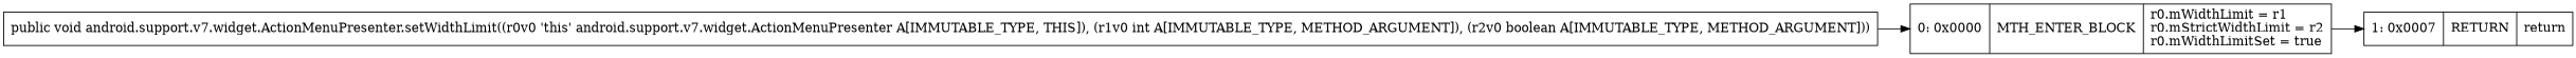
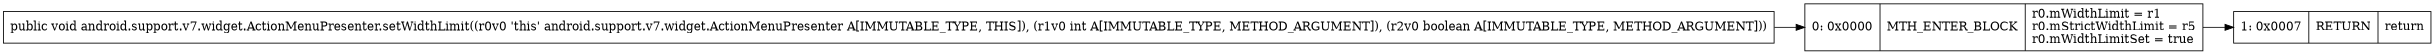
  digraph {
    rankdir=LR
    node [shape=record]
-   n1 [label="{0\:\ 0x0000|MTH_ENTER_BLOCK\l|r0.mWidthLimit = r1\lr0.mStrictWidthLimit = r2\lr0.mWidthLimitSet = true\l}"]
+   n1 [label="{0\:\ 0x0000|MTH_ENTER_BLOCK\l|r0.mWidthLimit = r1\lr0.mStrictWidthLimit = r5\lr0.mWidthLimitSet = true\l}"]
    n2 [label="{1\:\ 0x0007|RETURN\l|return\l}"]
    n3 [label="{public void android.support.v7.widget.ActionMenuPresenter.setWidthLimit((r0v0 'this' android.support.v7.widget.ActionMenuPresenter A[IMMUTABLE_TYPE, THIS]), (r1v0 int A[IMMUTABLE_TYPE, METHOD_ARGUMENT]), (r2v0 boolean A[IMMUTABLE_TYPE, METHOD_ARGUMENT])) }"]
    n1 -> n2
    n3 -> n1
  }
